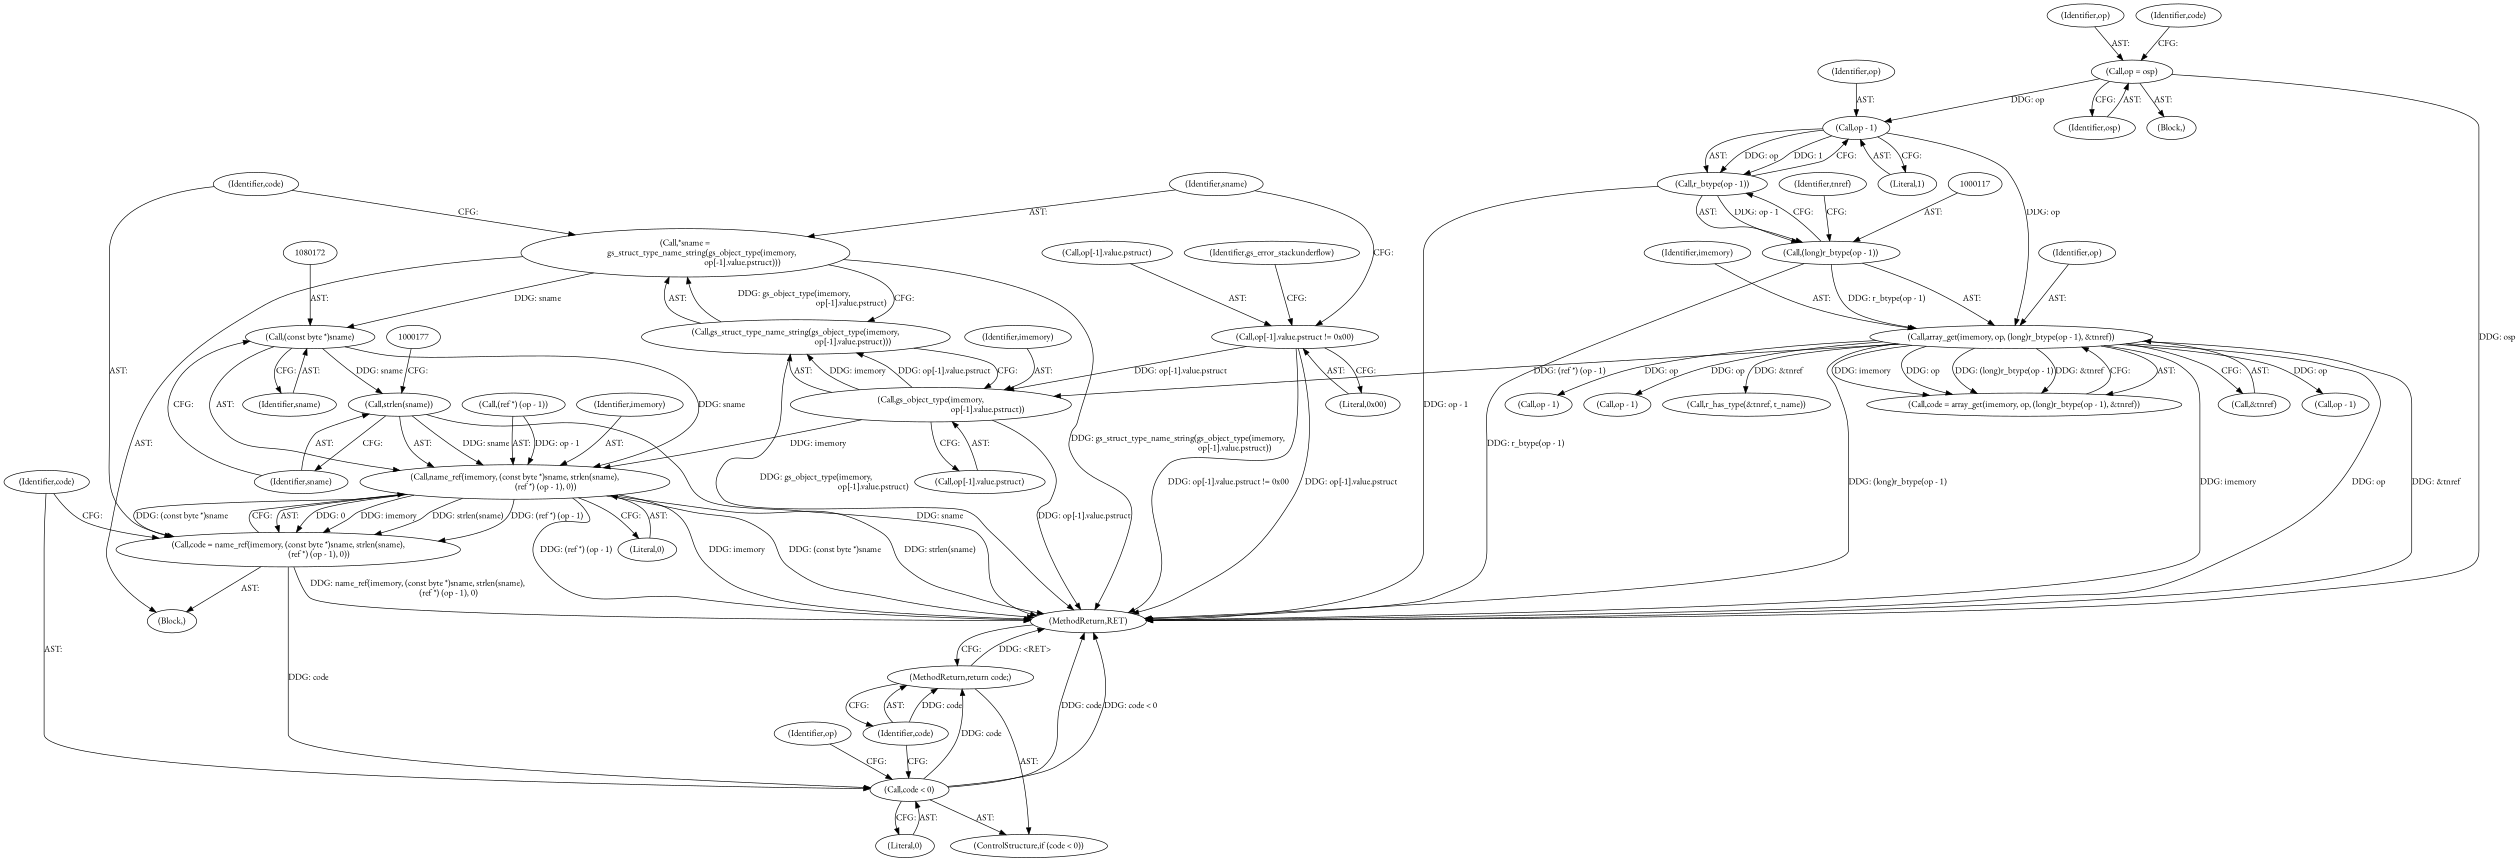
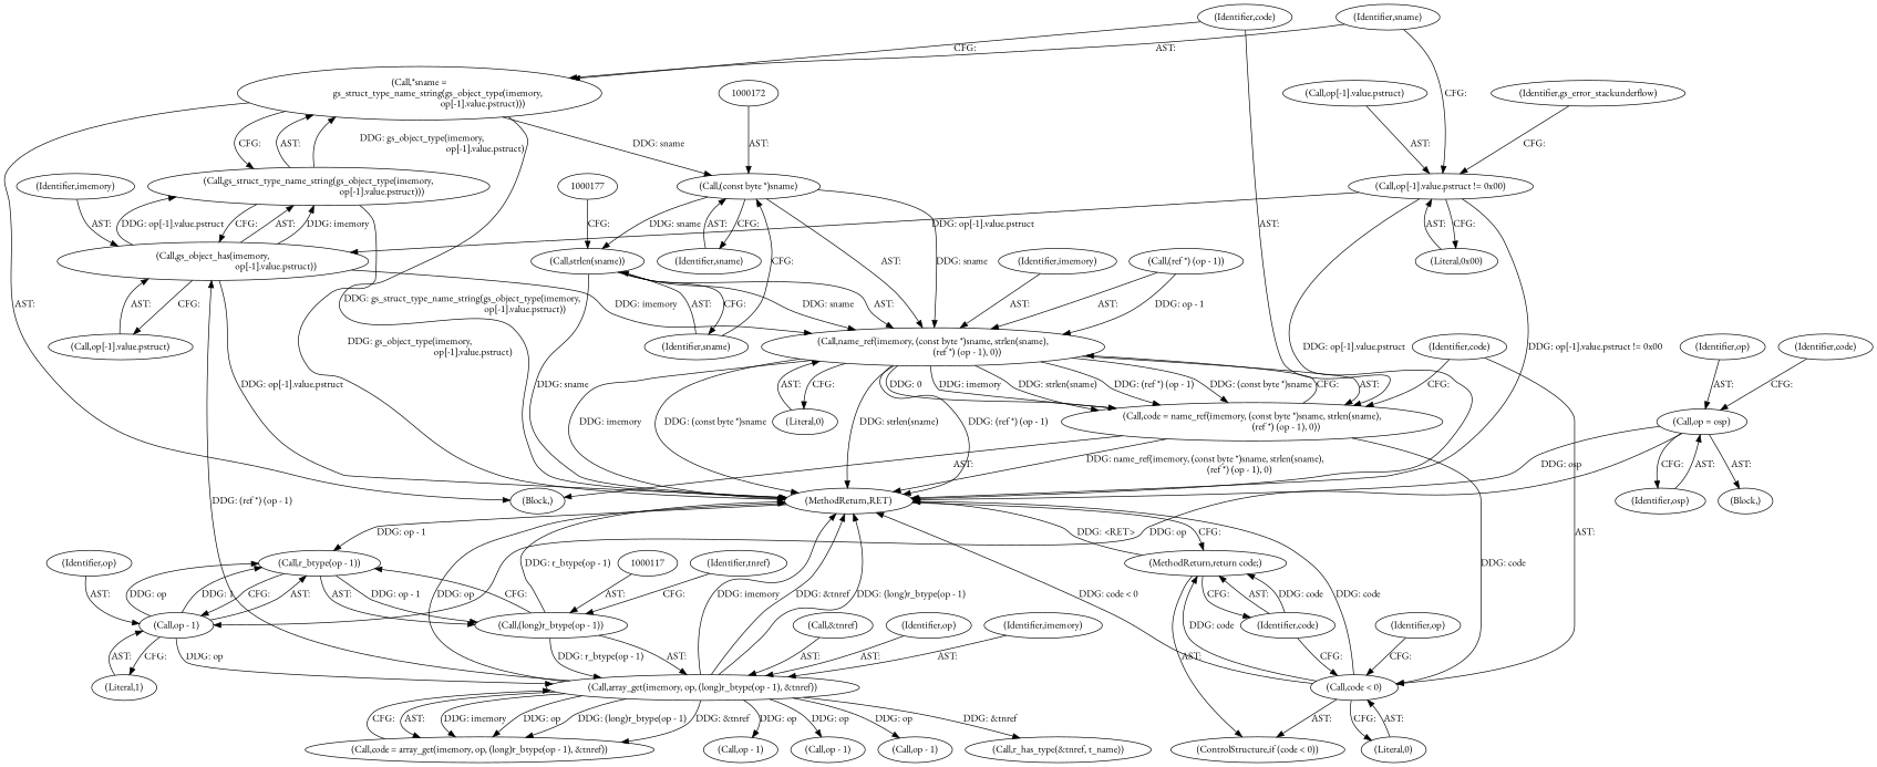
  digraph {
    fontname="EB Garamond"
    node [fontname="EB Garamond"]
    edge [fontname="EB Garamond"]
    n1 [label="(Call,*sname =\n                 gs_struct_type_name_string(gs_object_type(imemory,\n                                                           op[-1].value.pstruct)))"]
    n2 [label="(Call,gs_struct_type_name_string(gs_object_type(imemory,\n                                                           op[-1].value.pstruct)))"]
    n3 [label="(Call,(const byte *)sname)"]
    n4 [label="(MethodReturn,RET)"]
    n5 [label="(Block,)"]
-   n6 [label="(Call,gs_object_type(imemory,\n                                                           op[-1].value.pstruct))"]
+   n6 [label="(Call,gs_object_has(imemory,\n                                                           op[-1].value.pstruct))"]
    n7 [label="(Call,name_ref(imemory, (const byte *)sname, strlen(sname),\n                                (ref *) (op - 1), 0))"]
    n8 [label="(Call,strlen(sname))"]
    n9 [label="(Identifier,sname)"]
    n10 [label="(MethodReturn,return code;)"]
    n11 [label="(Call,op[-1].value.pstruct)"]
    n12 [label="(Call,code = name_ref(imemory, (const byte *)sname, strlen(sname),\n                                (ref *) (op - 1), 0))"]
    n13 [label="(Literal,0)"]
    n14 [label="(Call,array_get(imemory, op, (long)r_btype(op - 1), &tnref))"]
    n15 [label="(Call,&tnref)"]
    n16 [label="(Call,op - 1)"]
    n17 [label="(Call,op - 1)"]
    n18 [label="(Call,r_has_type(&tnref, t_name))"]
    n19 [label="(Call,code = array_get(imemory, op, (long)r_btype(op - 1), &tnref))"]
    n20 [label="(Call,op - 1)"]
    n21 [label="(Call,op - 1)"]
    n22 [label="(Call,r_btype(op - 1))"]
    n23 [label="(Literal,1)"]
    n24 [label="(Call,(long)r_btype(op - 1))"]
    n25 [label="(Call,op = osp)"]
    n26 [label="(Identifier,osp)"]
    n27 [label="(Block,)"]
    n28 [label="(Call,op[-1].value.pstruct != 0x00)"]
    n29 [label="(Literal,0x00)"]
    n30 [label="(Identifier,sname)"]
    n31 [label="(Call,code < 0)"]
    n32 [label="(Literal,0)"]
    n33 [label="(ControlStructure,if (code < 0))"]
    n34 [label="(Identifier,code)"]
    n35 [label="(Identifier,op)"]
    n36 [label="(Identifier,code)"]
    n37 [label="(Identifier,imemory)"]
    n38 [label="(Identifier,tnref)"]
    n39 [label="(Identifier,imemory)"]
    n40 [label="(Identifier,sname)"]
    n41 [label="(Call,op[-1].value.pstruct)"]
    n42 [label="(Call,(ref *) (op - 1))"]
    n43 [label="(Identifier,gs_error_stackunderflow)"]
    n44 [label="(Identifier,op)"]
    n45 [label="(Identifier,op)"]
    n46 [label="(Identifier,op)"]
    n47 [label="(Identifier,code)"]
    n48 [label="(Identifier,imemory)"]
    n49 [label="(Identifier,code)"]
    1000117
-   1000172 [label=1080172]
+   1000172
    1000177
    n1 -> n2 [label="CFG: "]
    n1 -> n3 [label="DDG: sname"]
    n1 -> n4 [label="DDG: gs_struct_type_name_string(gs_object_type(imemory,\n                                                           op[-1].value.pstruct))"]
    n1 -> n5 [label="AST: "]
    n2 -> n1 [label="AST: "]
    n2 -> n1 [label="DDG: gs_object_type(imemory,\n                                                           op[-1].value.pstruct)"]
    n2 -> n4 [label="DDG: gs_object_type(imemory,\n                                                           op[-1].value.pstruct)"]
    n2 -> n6 [label="CFG: "]
    n3 -> n7 [label="AST: "]
    n3 -> n7 [label="DDG: sname"]
    n3 -> n8 [label="DDG: sname"]
    n3 -> n9 [label="CFG: "]
    n4 -> n10 [label="CFG: "]
    n6 -> n2 [label="AST: "]
    n6 -> n2 [label="DDG: imemory"]
    n6 -> n2 [label="DDG: op[-1].value.pstruct"]
    n6 -> n4 [label="DDG: op[-1].value.pstruct"]
    n6 -> n7 [label="DDG: imemory"]
    n6 -> n11 [label="CFG: "]
    n7 -> n4 [label="DDG: (ref *) (op - 1)"]
    n7 -> n4 [label="DDG: imemory"]
    n7 -> n4 [label="DDG: (const byte *)sname"]
    n7 -> n4 [label="DDG: strlen(sname)"]
    n7 -> n12 [label="AST: "]
    n7 -> n12 [label="DDG: 0"]
    n7 -> n12 [label="DDG: imemory"]
    n7 -> n12 [label="DDG: strlen(sname)"]
    n7 -> n12 [label="DDG: (ref *) (op - 1)"]
    n7 -> n12 [label="DDG: (const byte *)sname"]
    n7 -> n13 [label="CFG: "]
    n8 -> n4 [label="DDG: sname"]
    n8 -> n7 [label="AST: "]
    n8 -> n7 [label="DDG: sname"]
    n8 -> n30 [label="CFG: "]
    n9 -> n3 [label="AST: "]
    n10 -> n4 [label="DDG: <RET>"]
    n10 -> n33 [label="AST: "]
    n10 -> n34 [label="CFG: "]
    n11 -> n6 [label="AST: "]
    n12 -> n4 [label="DDG: name_ref(imemory, (const byte *)sname, strlen(sname),\n                                (ref *) (op - 1), 0)"]
    n12 -> n5 [label="AST: "]
    n12 -> n7 [label="CFG: "]
    n12 -> n31 [label="DDG: code"]
    n13 -> n7 [label="AST: "]
    n14 -> n4 [label="DDG: imemory"]
    n14 -> n4 [label="DDG: op"]
    n14 -> n4 [label="DDG: &tnref"]
    n14 -> n4 [label="DDG: (long)r_btype(op - 1)"]
    n14 -> n6 [label="DDG: (ref *) (op - 1)"]
-   n14 -> n15 [label="CFG: "]
    n14 -> n16 [label="DDG: op"]
    n14 -> n17 [label="DDG: op"]
    n14 -> n18 [label="DDG: &tnref"]
    n14 -> n19 [label="AST: "]
    n14 -> n19 [label="DDG: imemory"]
    n14 -> n19 [label="DDG: op"]
    n14 -> n19 [label="DDG: (long)r_btype(op - 1)"]
    n14 -> n19 [label="DDG: &tnref"]
    n14 -> n20 [label="DDG: op"]
    n15 -> n14 [label="AST: "]
    n19 -> n14 [label="CFG: "]
    n21 -> n14 [label="DDG: op"]
    n21 -> n22 [label="AST: "]
    n21 -> n22 [label="DDG: op"]
    n21 -> n22 [label="DDG: 1"]
    n21 -> n23 [label="CFG: "]
-   n22 -> n4 [label="DDG: op - 1"]
+   n4 -> n22 [label="DDG: op - 1"]
    n22 -> n21 [label="CFG: "]
    n22 -> n24 [label="AST: "]
    n22 -> n24 [label="DDG: op - 1"]
    n23 -> n21 [label="AST: "]
    n24 -> n4 [label="DDG: r_btype(op - 1)"]
    n24 -> n14 [label="AST: "]
    n24 -> n14 [label="DDG: r_btype(op - 1)"]
    n24 -> n22 [label="CFG: "]
    n25 -> n4 [label="DDG: osp"]
    n25 -> n21 [label="DDG: op"]
    n25 -> n26 [label="CFG: "]
    n25 -> n27 [label="AST: "]
    n26 -> n25 [label="AST: "]
    n28 -> n4 [label="DDG: op[-1].value.pstruct"]
    n28 -> n4 [label="DDG: op[-1].value.pstruct != 0x00"]
    n28 -> n6 [label="DDG: op[-1].value.pstruct"]
    n28 -> n29 [label="CFG: "]
    n29 -> n28 [label="AST: "]
    n30 -> n3 [label="CFG: "]
    n30 -> n8 [label="AST: "]
    n31 -> n4 [label="DDG: code"]
    n31 -> n4 [label="DDG: code < 0"]
    n31 -> n10 [label="DDG: code"]
    n31 -> n32 [label="CFG: "]
    n31 -> n33 [label="AST: "]
    n32 -> n31 [label="AST: "]
    n34 -> n10 [label="AST: "]
    n34 -> n10 [label="DDG: code"]
    n34 -> n31 [label="CFG: "]
    n35 -> n31 [label="CFG: "]
    n36 -> n1 [label="CFG: "]
    n36 -> n12 [label="AST: "]
    n37 -> n7 [label="AST: "]
    n38 -> n24 [label="CFG: "]
    n39 -> n6 [label="AST: "]
    n40 -> n1 [label="AST: "]
    n40 -> n28 [label="CFG: "]
    n41 -> n28 [label="AST: "]
    n42 -> n7 [label="AST: "]
    n42 -> n7 [label="DDG: op - 1"]
    n43 -> n28 [label="CFG: "]
    n44 -> n14 [label="AST: "]
    n45 -> n25 [label="AST: "]
    n46 -> n21 [label="AST: "]
    n47 -> n25 [label="CFG: "]
    n48 -> n14 [label="AST: "]
    n49 -> n12 [label="CFG: "]
    n49 -> n31 [label="AST: "]
    1000117 -> n24 [label="AST: "]
    1000172 -> n3 [label="AST: "]
    1000177 -> n8 [label="CFG: "]
  }
